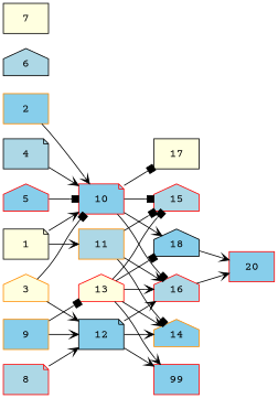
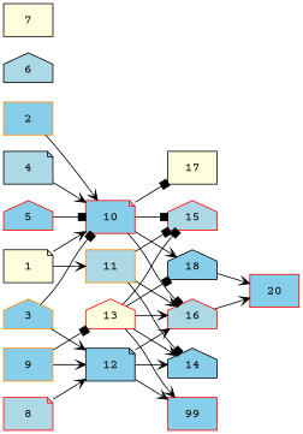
  digraph {
    fontname="Courier Prime"
    rankdir=LR
    node [alpha=0.03 color=black fillcolor=skyblue fontname="Courier Prime" shape=house style=filled]
    edge [arrowhead=vee fontname="Courier Prime"]
    1 [expect_size=45331456 fillcolor=lightyellow shape=note]
    10 [alpha=0.07 color=red expect_size=43958272 shape=note]
    11 [alpha=0.19 color=darkorange expect_size=22512640 fillcolor=lightblue shape=box]
    15 [alpha=0.14 color=red expect_size=10297344 fillcolor=lightblue]
    16 [alpha=0.13 color=red expect_size=41649152 fillcolor=lightblue]
    17 [expect_size=24139776 fillcolor=lightyellow shape=box]
    18 [alpha=0.04 expect_size=43858944]
-   14 [alpha=0.05 color=darkorange expect_size=35613696]
+   14 [alpha=0.05 expect_size=35613696]
    20 [alpha=0.20 color=red expect_size=6474752 shape=box]
    2 [alpha=0.12 color=darkorange expect_size=24502272 shape=box]
-   3 [alpha=0.10 color=darkorange expect_size=22316032 fillcolor=lightyellow]
+   3 [alpha=0.10 color=darkorange expect_size=22316032]
    12 [alpha=0.12 expect_size=29882368 shape=note]
    n13 [alpha=0.00 color=red expect_size=52403200 label=99 shape=box]
    4 [alpha=0.09 expect_size=45663232 fillcolor=lightblue shape=note]
    5 [alpha=0.13 color=red expect_size=29327360]
    6 [alpha=0.13 expect_size=22644736 fillcolor=lightblue]
    7 [alpha=0.08 expect_size=50553856 fillcolor=lightyellow shape=box]
    8 [alpha=0.04 color=red expect_size=8212480 fillcolor=lightblue shape=note]
    9 [alpha=0.01 color=darkorange expect_size=11383808 shape=box]
    13 [color=red expect_size=11791360 fillcolor=lightyellow]
    1 -> 10
    1 -> 11
    10 -> 15 [arrowhead=box]
    10 -> 16 [arrowhead=box]
    10 -> 17 [arrowhead=box]
    10 -> 18
    11 -> 15 [arrowhead=box]
    11 -> 16
    11 -> 14 [arrowhead=box]
    16 -> 20
    18 -> 20
    2 -> 10
    3 -> 10 [arrowhead=box]
    3 -> 12
    12 -> 16
    12 -> 14
    12 -> n13
    4 -> 10
    5 -> 10 [arrowhead=box]
    8 -> 12
    9 -> 12
    9 -> 13 [arrowhead=box]
    13 -> 15 [arrowhead=box]
    13 -> 16
    13 -> 18 [arrowhead=box]
    13 -> 14
    13 -> n13
  }
